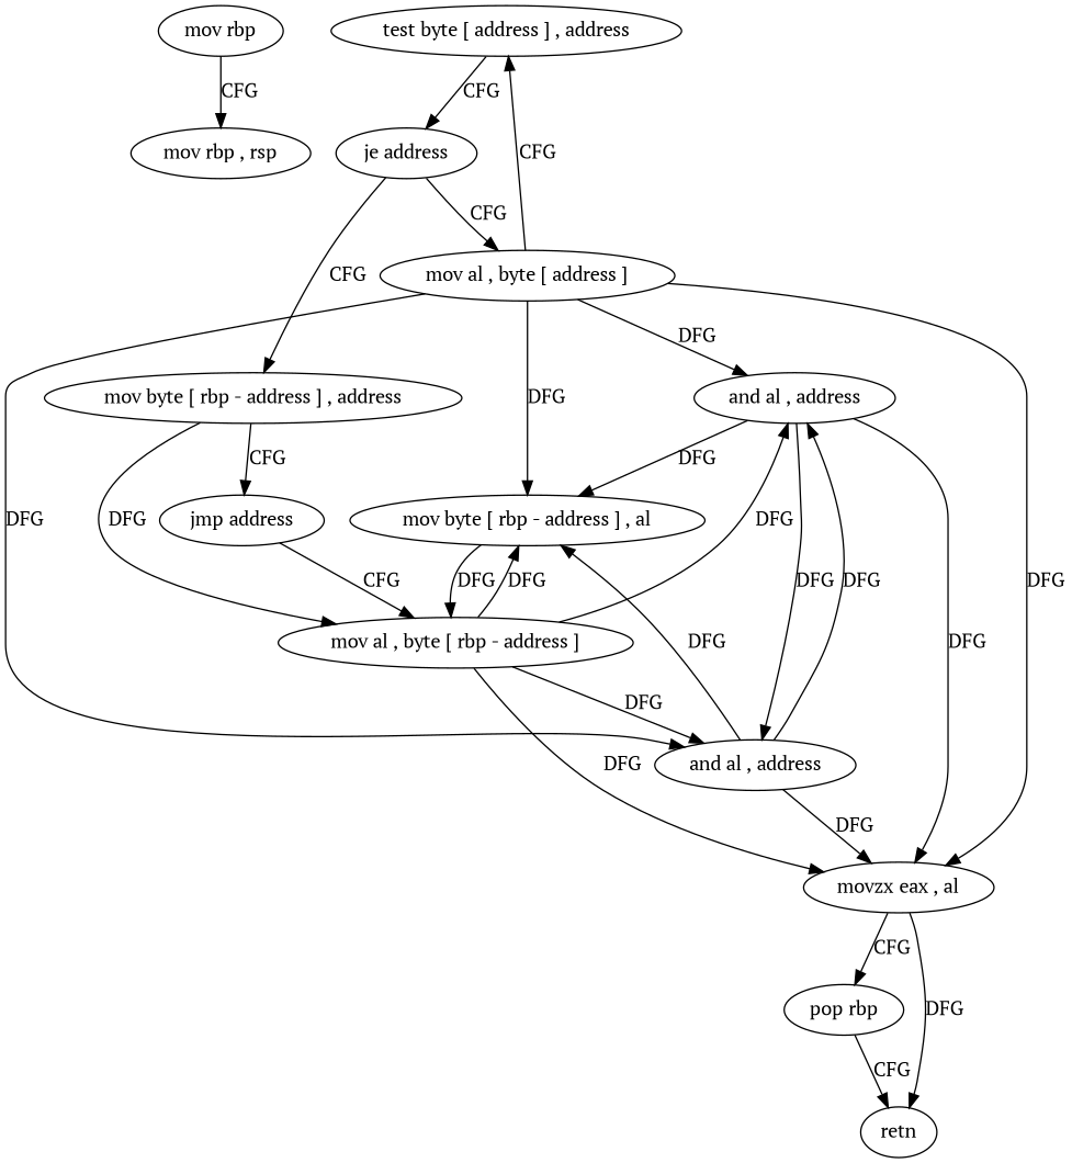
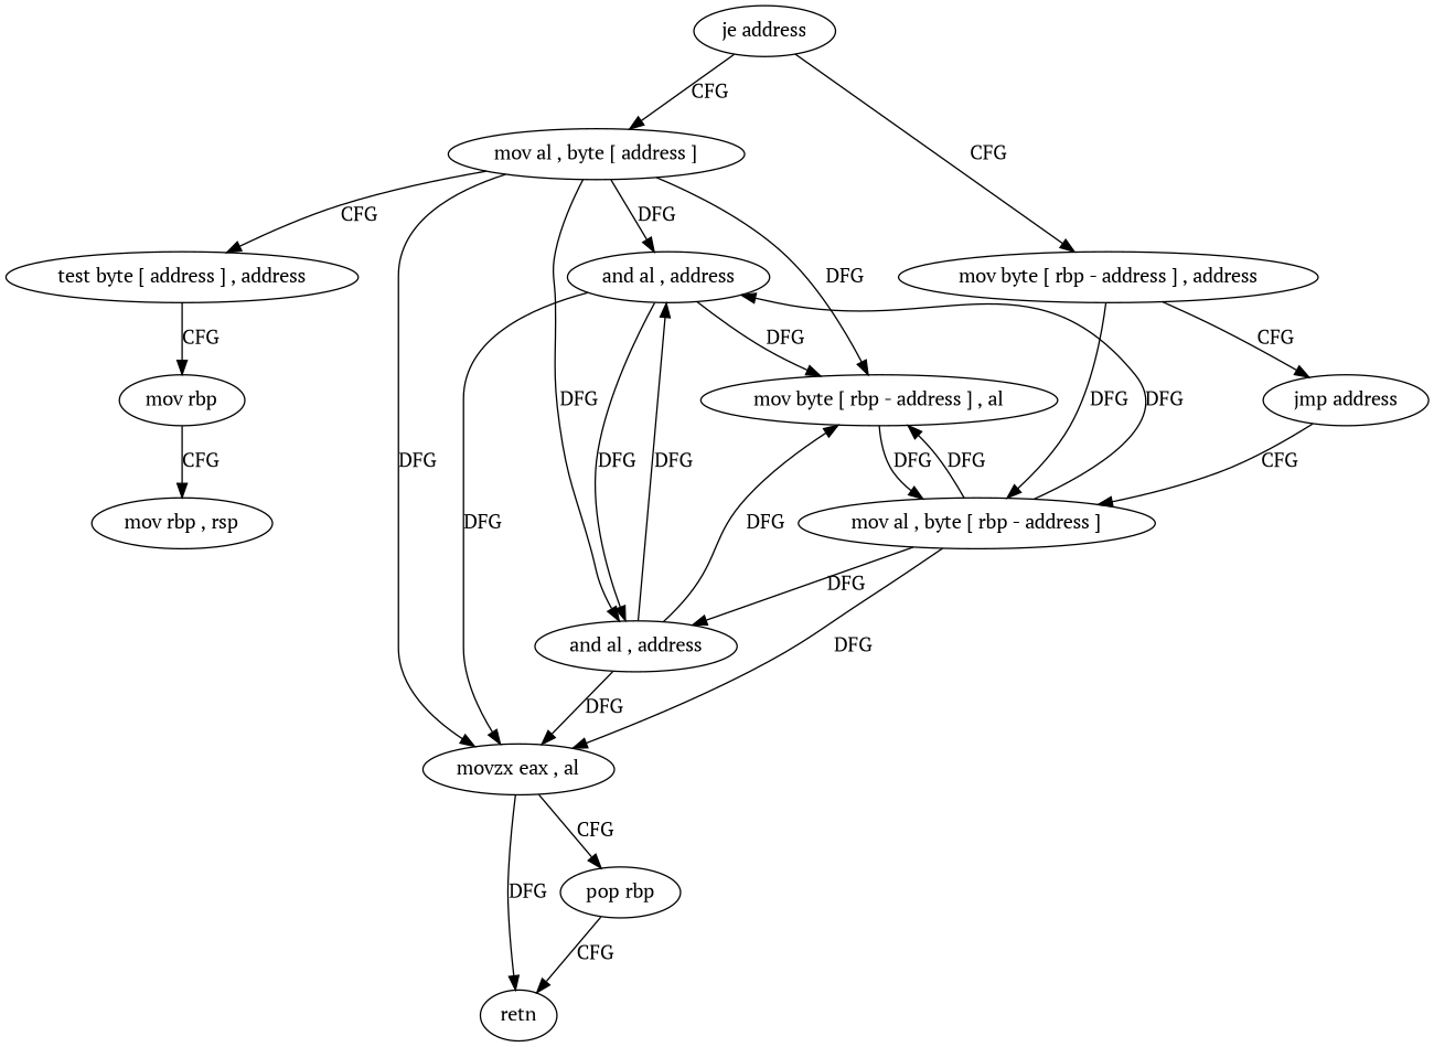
  digraph {
    fontname="PT Serif"
    node [fontname="PT Serif"]
    edge [fontname="PT Serif"]
    n1 [label="mov rbp"]
    n2 [label="mov rbp , rsp"]
    n3 [label="test byte [ address ] , address"]
    n4 [label="je address"]
    n5 [label="mov al , byte [ address ]"]
    n6 [label="mov byte [ rbp - address ] , address"]
    n7 [label="and al , address"]
    n8 [label="mov byte [ rbp - address ] , al"]
    n9 [label="and al , address"]
    n10 [label="movzx eax , al"]
    n11 [label="mov al , byte [ rbp - address ]"]
    n12 [label="jmp address"]
    n13 [label="pop rbp"]
    n14 [label=retn]
    n1 -> n2 [label=CFG]
-   n3 -> n4 [label=CFG]
+   n3 -> n1 [label=CFG]
    n4 -> n5 [label=CFG]
    n4 -> n6 [label=CFG]
    n5 -> n3 [label=CFG]
    n5 -> n7 [label=DFG]
    n5 -> n8 [label=DFG]
    n5 -> n9 [label=DFG]
    n5 -> n10 [label=DFG]
    n6 -> n11 [label=DFG]
    n6 -> n12 [label=CFG]
    n7 -> n8 [label=DFG]
    n7 -> n9 [label=DFG]
    n7 -> n10 [label=DFG]
    n8 -> n11 [label=DFG]
    n9 -> n7 [label=DFG]
    n9 -> n8 [label=DFG]
    n9 -> n10 [label=DFG]
    n10 -> n13 [label=CFG]
    n10 -> n14 [label=DFG]
    n11 -> n7 [label=DFG]
    n11 -> n8 [label=DFG]
    n11 -> n9 [label=DFG]
    n11 -> n10 [label=DFG]
    n12 -> n11 [label=CFG]
    n13 -> n14 [label=CFG]
  }
